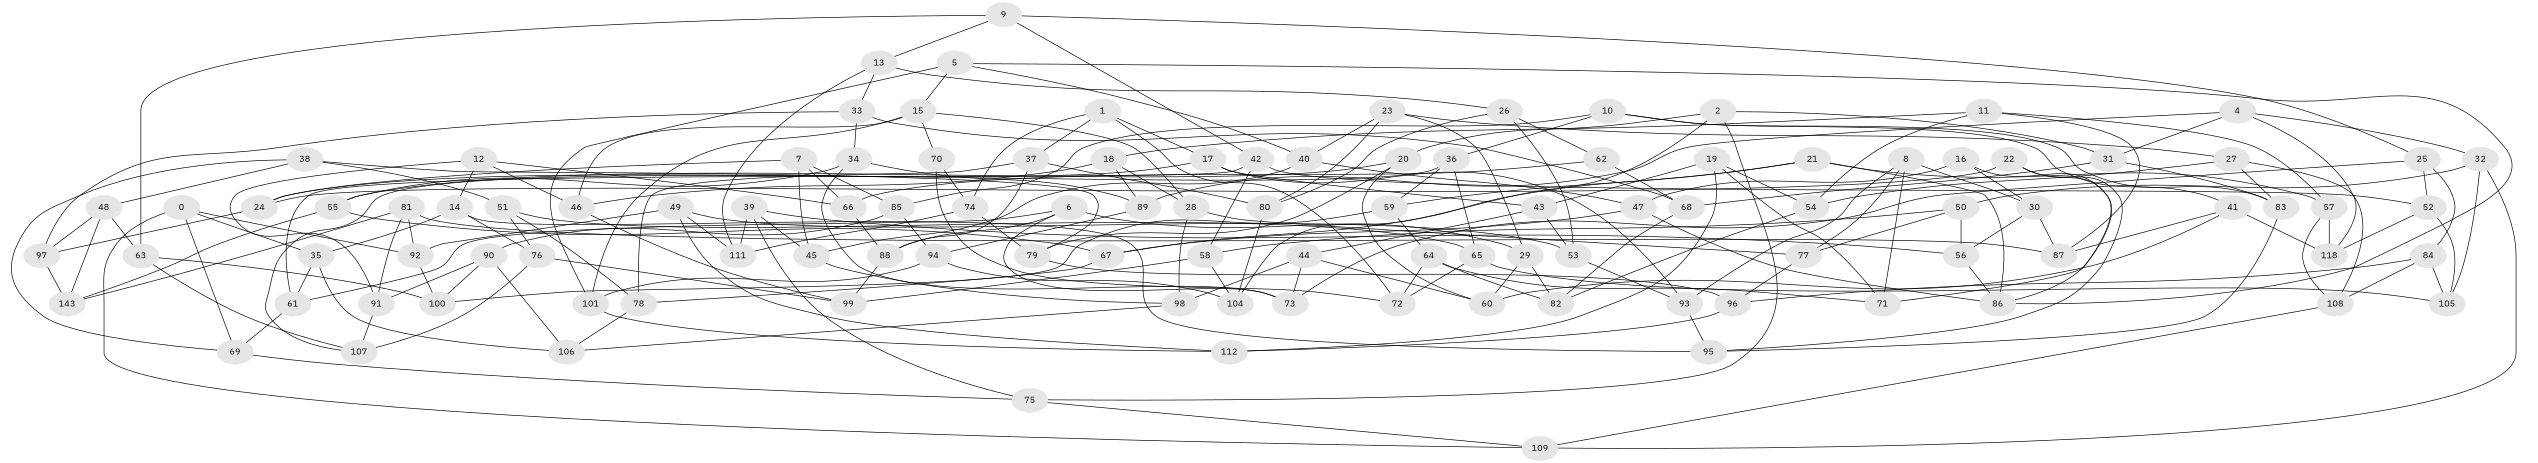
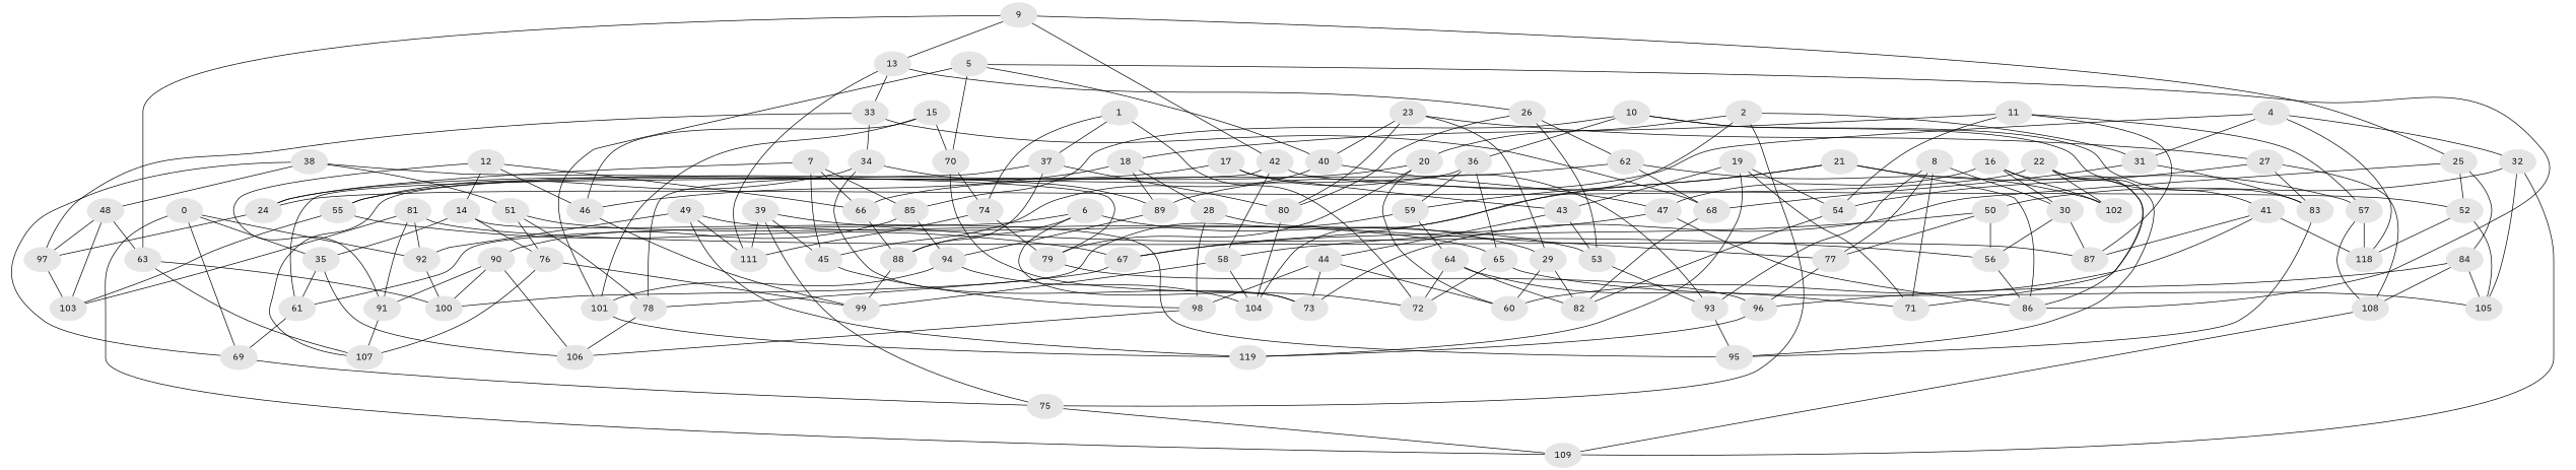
  graph {
    fontname="IBM Plex Sans"
    node [color=gray90 fontname="IBM Plex Sans" style=filled]
    edge [fontname="IBM Plex Sans"]
    1
    17
    37
    72
    74
    24
    93
    43
    88
    80
    78
    111
    79
    2
    20
    31
    75
    104
    55
    60
    83
    68
    109
    n24 [label=0]
    35
    69
    92
    61
    106
    100
    4
    32
    89
    n34 [label=118]
    50
    105
    94
    5
    40
    70
    86
    101
    45
    47
-   112
+   112 [label=119]
    6
    29
    73
    82
    99
    7
    66
    85
    97
    98
    90
    8
    30
    71
    77
    87
    56
    96
    95
    9
    13
    25
    42
    63
    26
    33
    52
    84
    58
    107
    10
    36
    41
    59
    65
    11
    18
    54
    57
    46
    28
    108
    12
    14
    91
    76
    53
    62
    34
    15
    16
+   102
    67
    44
    19
-   103 [label=143]
+   103
    21
    64
    22
    23
    27
    38
    48
    51
    39
    49
    81
-   1 -- 17
    1 -- 37
    1 -- 72
    1 -- 74
    17 -- 24
    17 -- 93
    17 -- 43
    37 -- 88
    37 -- 80
    37 -- 78
    74 -- 111
    74 -- 79
    24 -- 97
    93 -- 95
    43 -- 53
    43 -- 44
    88 -- 99
    80 -- 104
    78 -- 106
    79 -- 96
    2 -- 20
    2 -- 31
    2 -- 75
    2 -- 104
    20 -- 79
    20 -- 55
    20 -- 60
    31 -- 83
    31 -- 68
    75 -- 109
    55 -- 67
    55 -- 103
    83 -- 95
    68 -- 82
    n24 -- 109
    n24 -- 35
    n24 -- 69
    n24 -- 92
    35 -- 61
    35 -- 106
    69 -- 75
    92 -- 100
    61 -- 69
    4 -- 31
    4 -- 32
    4 -- 89
    4 -- n34
    32 -- 109
    32 -- 50
    32 -- 105
    89 -- 94
    50 -- 77
    50 -- 56
    50 -- 58
    94 -- 104
    94 -- 101
    5 -- 40
-   5 -- 15
+   5 -- 70
    5 -- 86
    5 -- 101
    40 -- 45
    40 -- 47
    70 -- 72
    70 -- 74
    101 -- 112
    45 -- 98
    47 -- 86
    47 -- 67
    6 -- 88
    6 -- 61
    6 -- 29
    6 -- 73
    29 -- 60
    29 -- 82
    7 -- 24
    7 -- 45
    7 -- 66
    7 -- 85
    66 -- 88
    85 -- 94
    85 -- 90
    97 -- 103
    98 -- 106
    90 -- 106
    90 -- 100
    90 -- 91
    8 -- 93
    8 -- 30
    8 -- 71
    8 -- 77
    30 -- 87
    30 -- 56
    77 -- 96
    56 -- 86
    96 -- 112
    9 -- 13
    9 -- 25
    9 -- 42
    9 -- 63
    13 -- 111
    13 -- 26
    13 -- 33
    25 -- 73
    25 -- 52
    25 -- 84
    42 -- 61
    42 -- 52
    42 -- 58
    63 -- 100
    63 -- 107
    26 -- 80
    26 -- 53
    26 -- 62
    33 -- 68
    33 -- 97
    33 -- 34
    52 -- n34
    52 -- 105
    84 -- 105
    84 -- 96
    84 -- 108
    58 -- 104
    58 -- 99
    10 -- 83
    10 -- 85
    10 -- 36
    10 -- 41
    36 -- 107
    36 -- 59
    36 -- 65
    41 -- 60
    41 -- n34
    41 -- 87
    59 -- 100
    59 -- 64
    65 -- 72
    65 -- 105
    11 -- 87
    11 -- 18
    11 -- 54
    11 -- 57
    18 -- 89
    18 -- 46
    18 -- 28
    54 -- 82
    57 -- n34
    57 -- 108
    46 -- 99
    28 -- 98
    28 -- 77
    108 -- 109
    12 -- 66
    12 -- 46
    12 -- 14
    12 -- 91
    14 -- 35
    14 -- 95
    14 -- 76
    91 -- 107
    76 -- 99
    76 -- 107
    53 -- 93
    62 -- 68
    62 -- 66
+   62 -- 102
    34 -- 55
    34 -- 89
    34 -- 73
    15 -- 70
    15 -- 101
    15 -- 46
-   15 -- 28
    16 -- 86
    16 -- 47
    16 -- 30
+   16 -- 102
    67 -- 78
    44 -- 60
    44 -- 73
    44 -- 98
    19 -- 43
    19 -- 112
    19 -- 71
    19 -- 54
    21 -- 86
    21 -- 59
    21 -- 57
    21 -- 67
    64 -- 72
    64 -- 82
    64 -- 71
    22 -- 24
    22 -- 71
    22 -- 95
+   22 -- 102
    23 -- 80
    23 -- 40
    23 -- 29
    23 -- 27
    27 -- 83
    27 -- 54
    27 -- 108
    38 -- 79
    38 -- 69
    38 -- 48
    38 -- 51
    48 -- 97
    48 -- 63
    48 -- 103
    51 -- 78
    51 -- 65
    51 -- 76
    39 -- 111
    39 -- 75
    39 -- 45
    39 -- 56
    49 -- 111
    49 -- 92
    49 -- 112
    49 -- 53
    81 -- 92
    81 -- 87
    81 -- 91
    81 -- 103
  }
